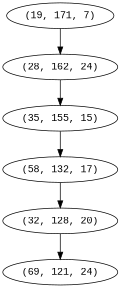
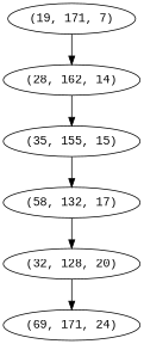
  digraph {
    fontname="Liberation Mono"
    node [fontname="Liberation Mono"]
    edge [fontname="Liberation Mono"]
    "(19, 171, 7)"
-   "(28, 162, 14)" [label="(28, 162, 24)"]
+   "(28, 162, 14)"
    "(35, 155, 15)"
    "(58, 132, 17)"
    n5 [label="(32, 128, 20)"]
-   "(69, 121, 24)"
+   "(69, 121, 24)" [label="(69, 171, 24)"]
    "(19, 171, 7)" -> "(28, 162, 14)"
    "(28, 162, 14)" -> "(35, 155, 15)"
    "(35, 155, 15)" -> "(58, 132, 17)"
    "(58, 132, 17)" -> n5
    n5 -> "(69, 121, 24)"
  }
